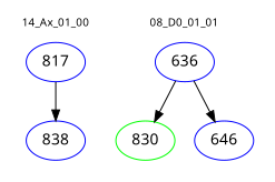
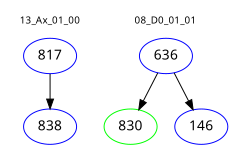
  digraph {
    fontname="Noto Sans"
    node [color=blue fontname="Noto Sans"]
    edge [color=black fontname="Noto Sans"]
    n1 [label=817]
    n2 [label=838]
    n3 [label=636]
    n4 [color=green label=830]
-   n5 [label=646]
+   n5 [label=146]
    subgraph cluster_1 {
      color=white
      fontsize=10
-     label="14_Ax_01_00"
+     label="13_Ax_01_00"
      n1
      n2
    }
    subgraph cluster_2 {
      color=white
      fontsize=10
      label="08_D0_01_01"
      n3
      n4
      n5
    }
    n1 -> n2
    n3 -> n4
    n3 -> n5
  }
